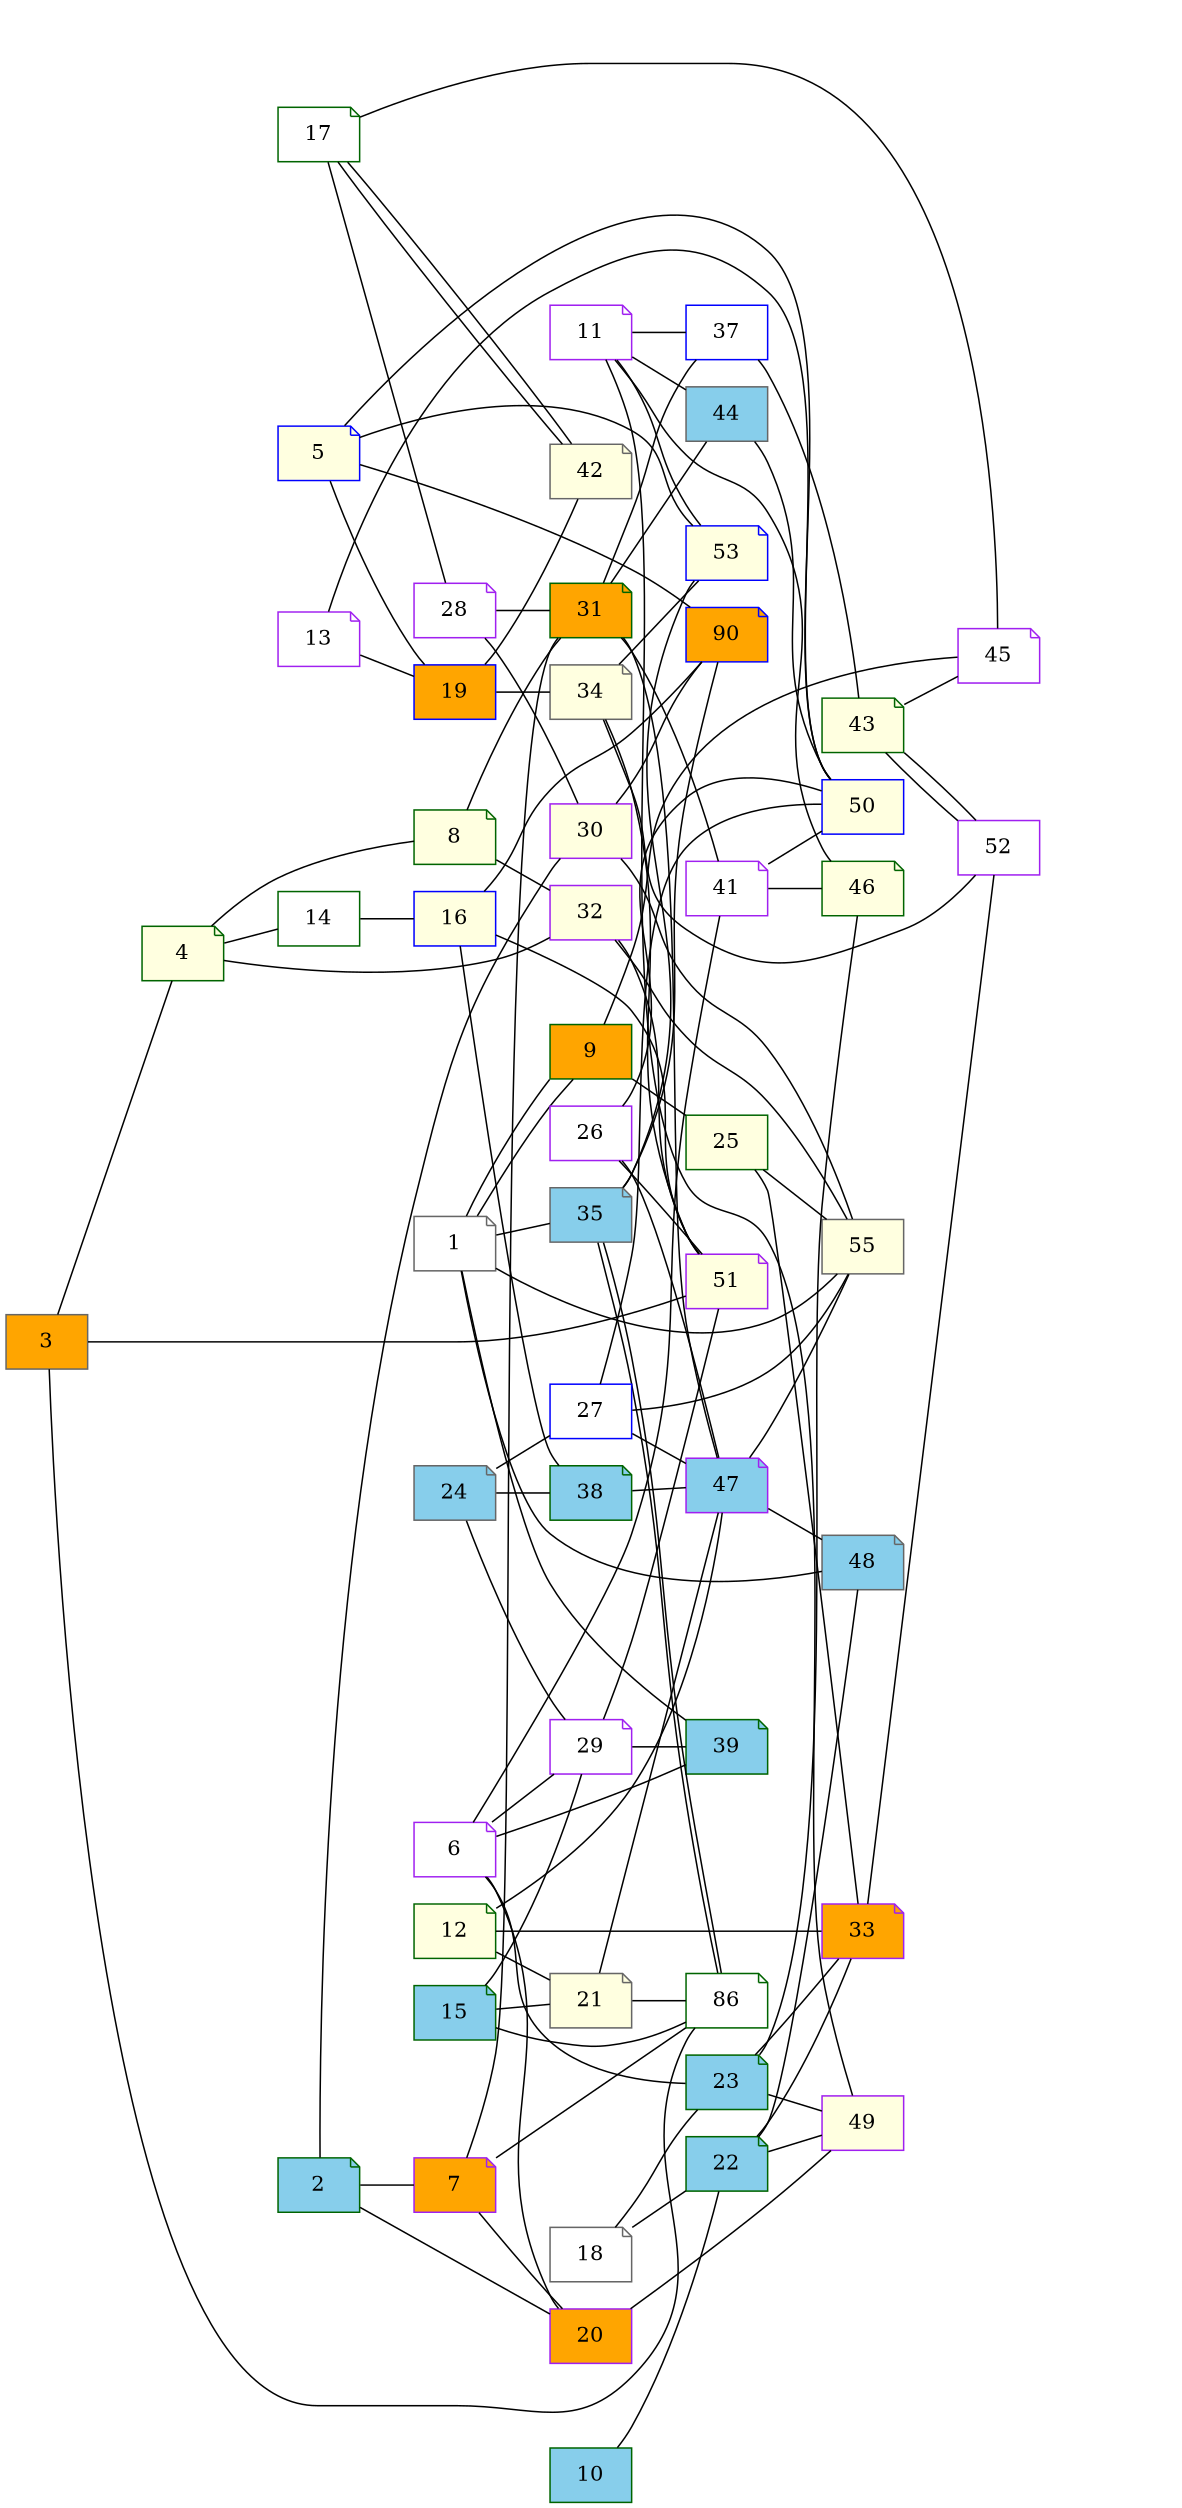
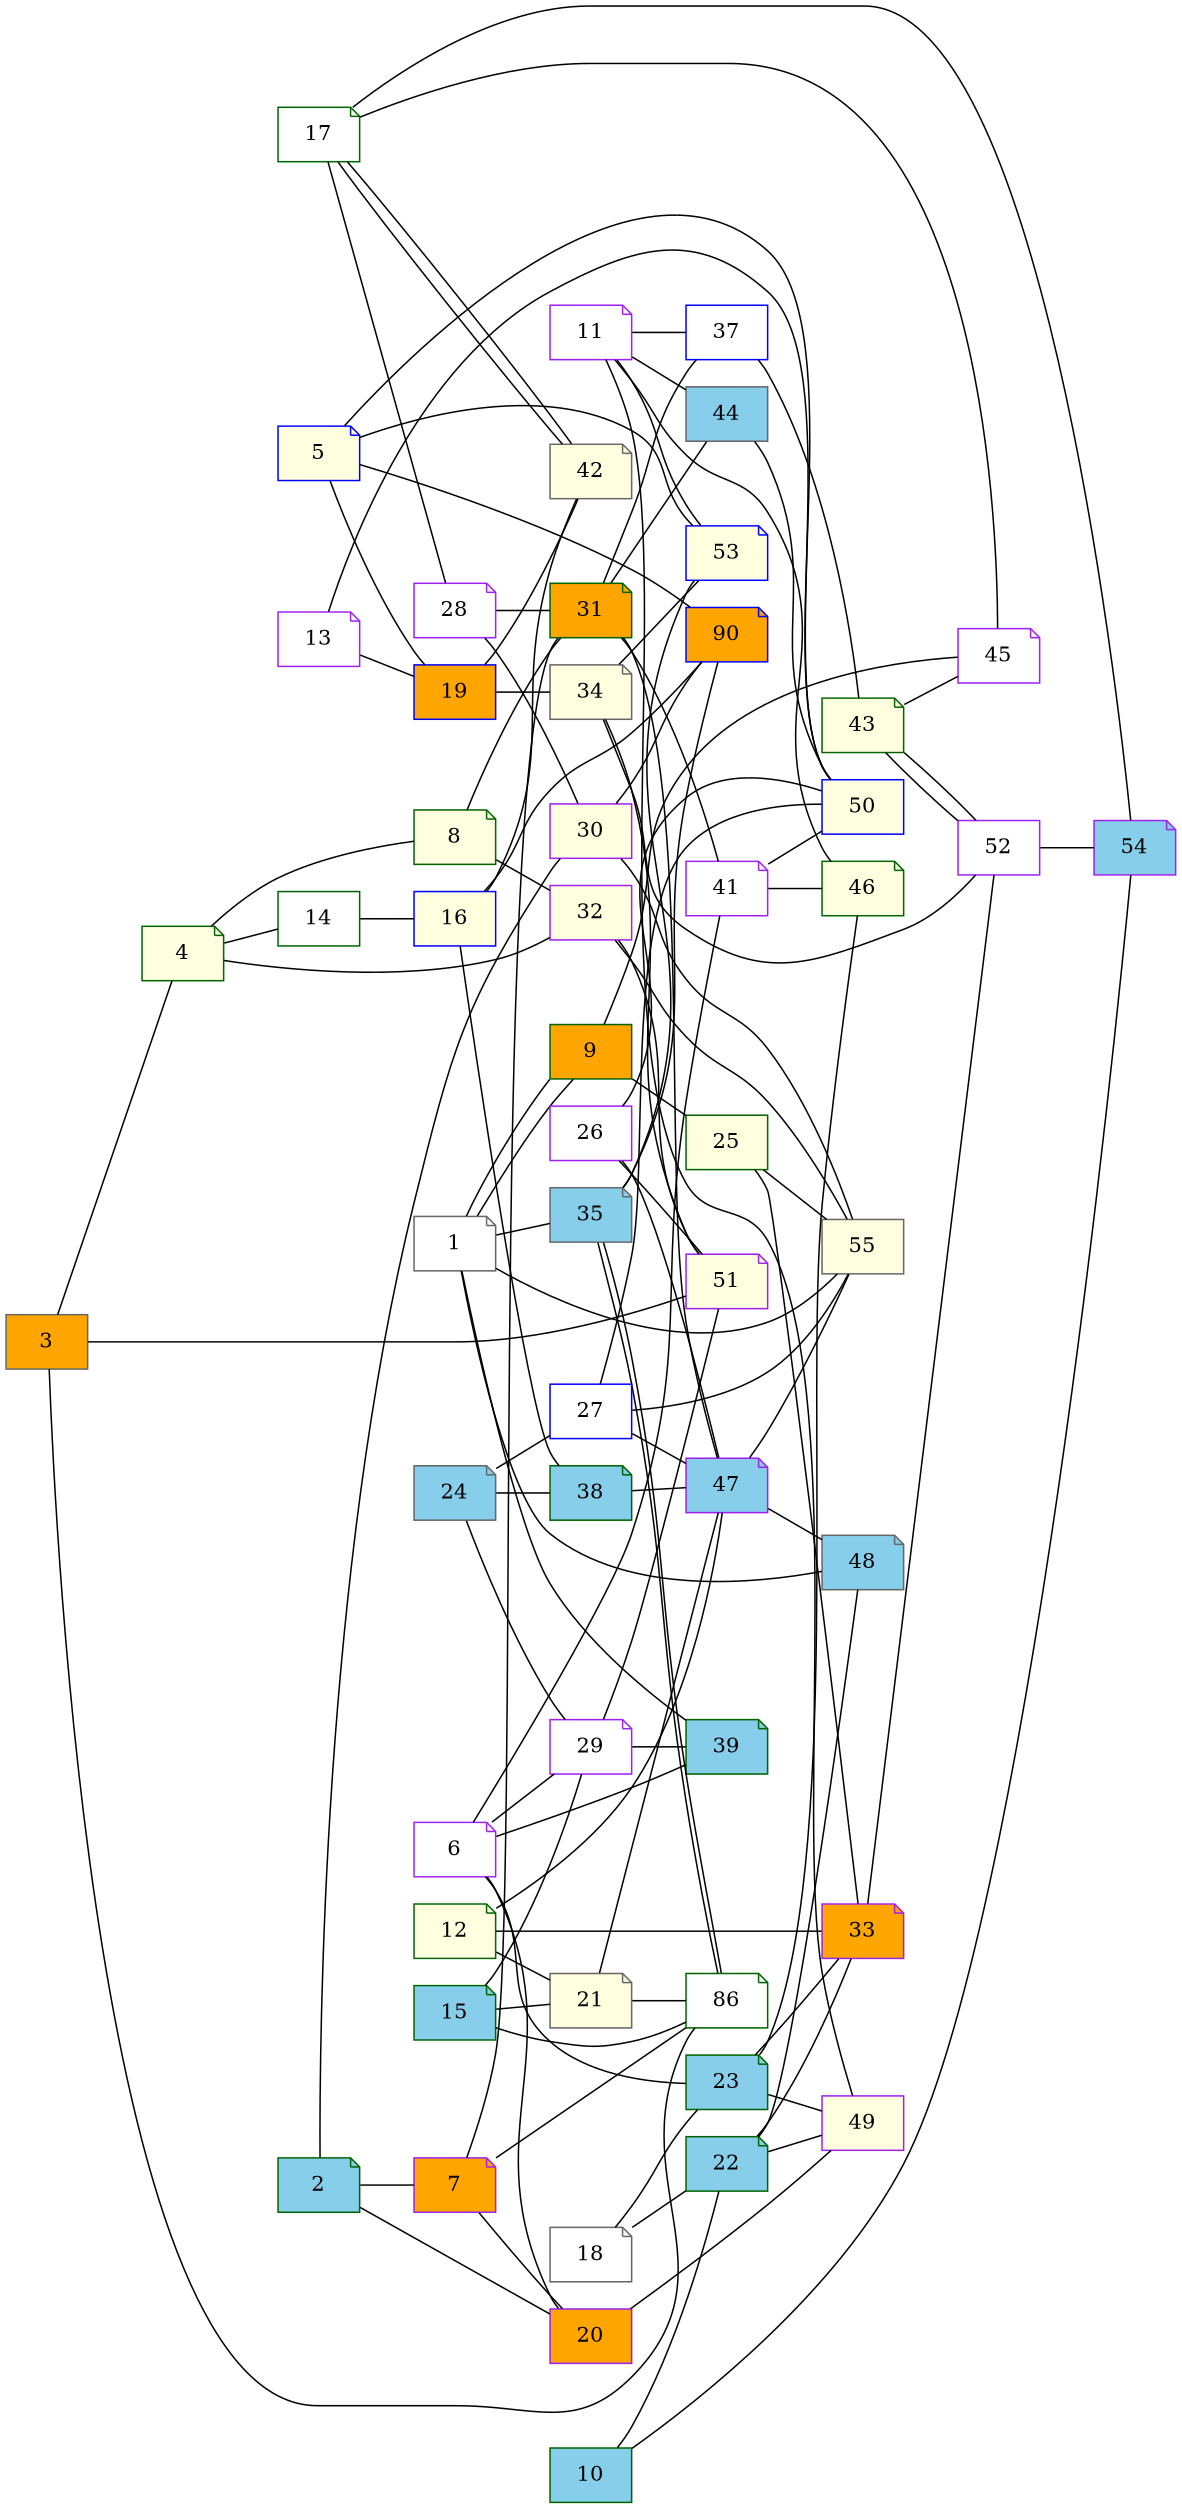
  graph {
    rankdir=LR
    node [color=darkgreen fillcolor=lightyellow shape=note style=filled]
    1 [color=gray40 fillcolor=white]
    9 [fillcolor=orange shape=box]
    35 [color=gray40 fillcolor=skyblue]
    39 [fillcolor=skyblue]
    48 [color=gray40 fillcolor=skyblue]
    55 [color=gray40 shape=box]
    25 [shape=box]
    45 [color=purple fillcolor=white]
    n9 [fillcolor=white label=86]
    n10 [color=blue fillcolor=orange label=90]
    53 [color=blue]
    2 [fillcolor=skyblue]
    7 [color=purple fillcolor=orange]
    20 [color=purple fillcolor=orange shape=box]
    30 [color=purple shape=box]
    31 [fillcolor=orange]
    49 [color=purple shape=box]
    3 [color=gray40 fillcolor=orange shape=box]
    4
    51 [color=purple]
    8
    14 [fillcolor=white shape=box]
    32 [color=purple shape=box]
    16 [color=blue shape=box]
    5 [color=blue]
    19 [color=blue fillcolor=orange shape=box]
    50 [color=blue shape=box]
    42 [color=gray40]
    34 [color=gray40]
    6 [color=purple fillcolor=white]
    23 [fillcolor=skyblue]
    29 [color=purple fillcolor=white]
    41 [color=purple fillcolor=white]
    46
    33 [color=purple fillcolor=orange]
    37 [color=blue fillcolor=white shape=box]
    44 [color=gray40 fillcolor=skyblue shape=box]
    47 [color=purple fillcolor=skyblue]
    10 [fillcolor=skyblue shape=box]
    22 [fillcolor=skyblue]
+   54 [color=purple fillcolor=skyblue]
    11 [color=purple fillcolor=white]
    43
    21 [color=gray40]
    12
    52 [color=purple fillcolor=white shape=box]
    13 [color=purple fillcolor=white]
    38 [fillcolor=skyblue]
    15 [fillcolor=skyblue]
    17 [fillcolor=white]
    28 [color=purple fillcolor=white]
    18 [color=gray40 fillcolor=white]
    24 [color=gray40 fillcolor=skyblue]
    27 [color=blue fillcolor=white shape=box]
    26 [color=purple fillcolor=white shape=box]
    1 -- 9
    1 -- 9
    1 -- 35
    1 -- 39
    1 -- 48
    1 -- 55
    9 -- 25
    9 -- 45
    35 -- n9
    35 -- n9
    35 -- n10
    35 -- 53
    25 -- 55
    25 -- 33
    2 -- 7
    2 -- 20
    2 -- 30
    7 -- n9
    7 -- 20
    7 -- 31
    20 -- 49
    30 -- 55
    30 -- n10
    31 -- 41
    31 -- 37
    31 -- 44
    31 -- 47
    3 -- n9
    3 -- 4
    3 -- 51
    4 -- 8
    4 -- 14
    4 -- 32
    8 -- 31
    8 -- 32
    14 -- 16
    32 -- 55
    32 -- 51
    16 -- n10
-   16 -- 51
+   16 -- 42
    16 -- 38
    5 -- n10
    5 -- 53
    5 -- 19
    5 -- 50
    19 -- 42
    19 -- 34
    34 -- 53
    34 -- 51
    34 -- 52
    6 -- 39
    6 -- 20
    6 -- 23
    6 -- 29
    6 -- 41
    23 -- 49
    23 -- 46
    23 -- 33
    29 -- 39
    29 -- 51
    41 -- 50
    41 -- 46
    33 -- 52
    37 -- 43
    44 -- 50
    47 -- 48
    47 -- 55
    10 -- 22
+   10 -- 54
    22 -- 48
    22 -- 49
    22 -- 33
    11 -- 53
    11 -- 49
    11 -- 46
    11 -- 37
    11 -- 44
    43 -- 45
    43 -- 52
    43 -- 52
    21 -- n9
    21 -- 47
    12 -- 33
    12 -- 47
    12 -- 21
+   52 -- 54
    13 -- 19
    13 -- 50
    38 -- 47
    15 -- n9
    15 -- 29
    15 -- 21
    17 -- 45
    17 -- 42
    17 -- 42
+   17 -- 54
    17 -- 28
    28 -- 30
    28 -- 31
    18 -- 23
    18 -- 22
    24 -- 29
    24 -- 38
    24 -- 27
    27 -- 55
    27 -- 50
    27 -- 47
    26 -- 51
    26 -- 50
    26 -- 47
  }
